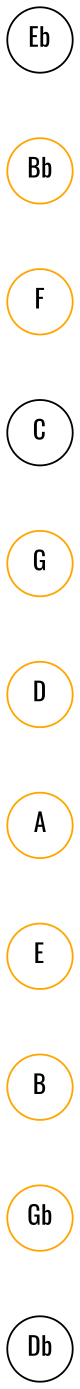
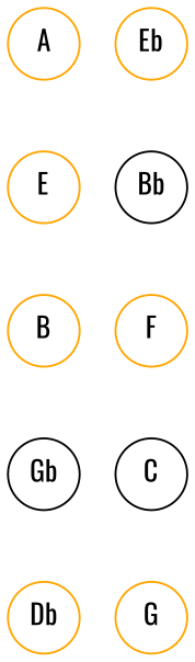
  graph {
    fontname=Oswald
    mindist=.1
    node [color=orange fontname=Oswald margin=0 shape=circle]
    edge [fontname=Oswald style=invis]
    E
    B
-   Gb
-   Db [color=""]
-   Eb [color=black]
-   Bb
+   Gb [color=""]
+   Db
+   Eb
+   Bb [color=""]
    F
    C [color=black]
    G
-   D
    A
    subgraph sub_1 {
      E
      B
      Gb
      Db
      Eb
      Bb
      F
      C
      G
-     D
      A
    }
    E -- B
    B -- Gb
    Gb -- Db
    Eb -- Bb
    Bb -- F
    F -- C
    C -- G
-   G -- D
-   D -- A
    A -- E
  }
